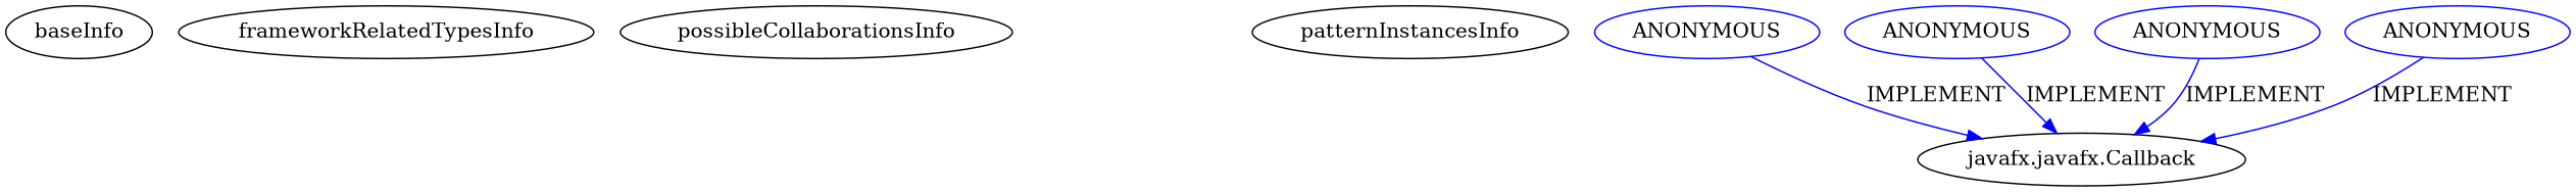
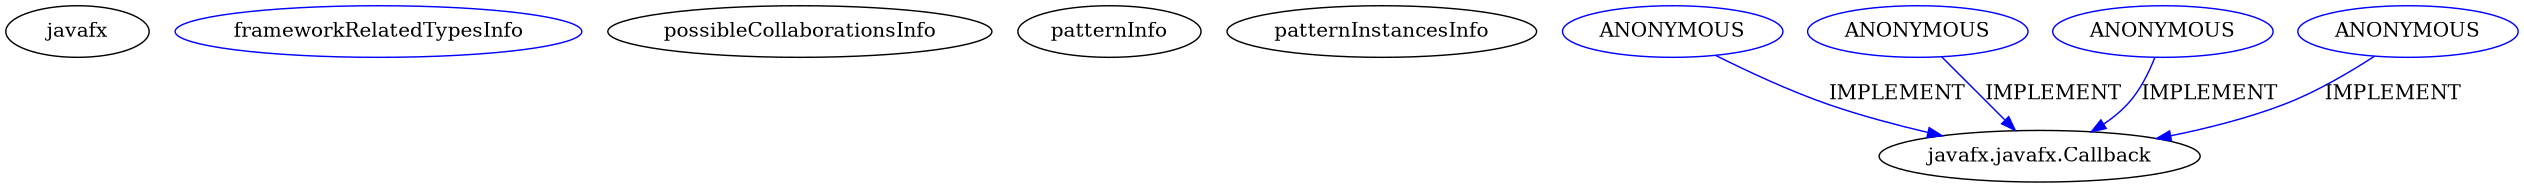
  digraph {
    edge [color=blue]
-   baseInfo [category=pattern graphId=829 isAnonymous=false possibleRelation=false]
-   frameworkRelatedTypesInfo
+   baseInfo [category=pattern graphId=829 isAnonymous=false possibleRelation=false label=javafx]
+   frameworkRelatedTypesInfo [color=blue]
    possibleCollaborationsInfo
+   patternInfo [frequency=2.0 patternRootClient=null]
    patternInstancesInfo [0="bianconejo-CEFX~/bianconejo-CEFX/CEFX-master/src/cefx/CEPrincipalController.java~CEPrincipalController~2114" 1="bianconejo-CEFX~/bianconejo-CEFX/CEFX-master/src/cefx/CECommandeController.java~CECommandeController~2084"]
    n6 [isFrameworkType=false label="javafx.javafx.Callback" vertexType=FRAMEWORK_INTERFACE_TYPE]
    n7 [color=blue isFrameworkType=false label=ANONYMOUS vertexType=REFERENCE_ANONYMOUS_DECLARATION]
    n8 [color=blue isFrameworkType=false label=ANONYMOUS vertexType=REFERENCE_ANONYMOUS_DECLARATION]
    n9 [color=blue isFrameworkType=false label=ANONYMOUS vertexType=REFERENCE_ANONYMOUS_DECLARATION]
    n10 [color=blue isFrameworkType=false label=ANONYMOUS vertexType=REFERENCE_ANONYMOUS_DECLARATION]
    n7 -> n6 [label=IMPLEMENT]
    n8 -> n6 [label=IMPLEMENT]
    n9 -> n6 [label=IMPLEMENT]
    n10 -> n6 [label=IMPLEMENT]
  }
